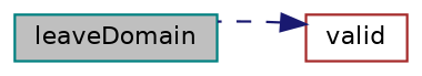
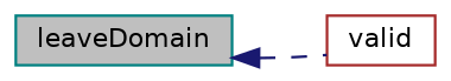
  digraph {
    rankdir=LR
    node [fontname=Helvetica fontsize=10 shape=box]
    n1 [color=teal fillcolor=grey75 fontcolor=black height=0.2 label=leaveDomain style=filled width=0.4]
    n2 [color=brown height=0.2 label=valid width=0.4]
-   n2 -> n1 [color=midnightblue dir=back fontname=Helvetica fontsize=10 labelfontname=Helvetica labelfontsize=10 style=dashed]
+   n1 -> n2 [color=midnightblue dir=back fontname=Helvetica fontsize=10 labelfontname=Helvetica labelfontsize=10 style=dashed]
  }
